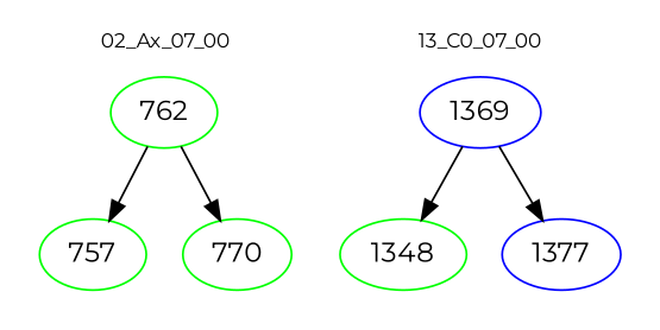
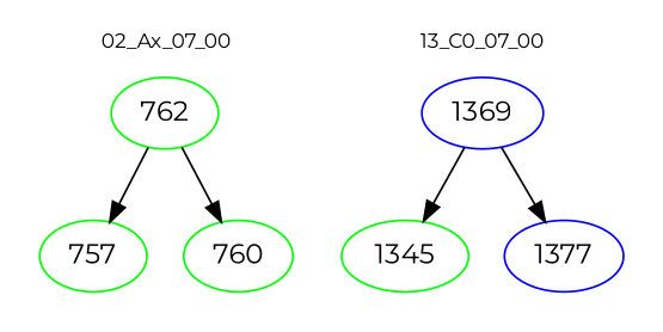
  digraph {
    fontname=Montserrat
    node [color=green fontname=Montserrat]
    edge [color=black fontname=Montserrat]
    n1 [label=762]
    n2 [label=757]
-   n3 [label=770]
+   n3 [label=760]
    n4 [color=blue label=1369]
-   n5 [label=1348]
+   n5 [label=1345]
    n6 [color=blue label=1377]
    subgraph cluster_1 {
      color=white
      fontsize=10
      label="02_Ax_07_00"
      n1
      n2
      n3
    }
    subgraph cluster_2 {
      color=white
      fontsize=10
      label="13_C0_07_00"
      n4
      n5
      n6
    }
    n1 -> n2
    n1 -> n3
    n4 -> n5
    n4 -> n6
  }
